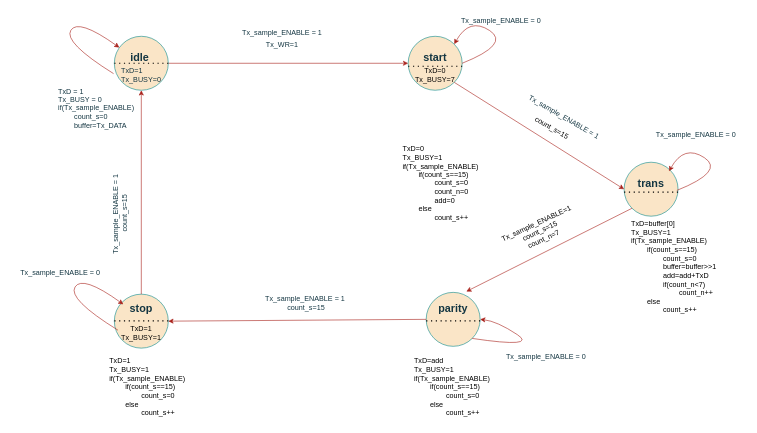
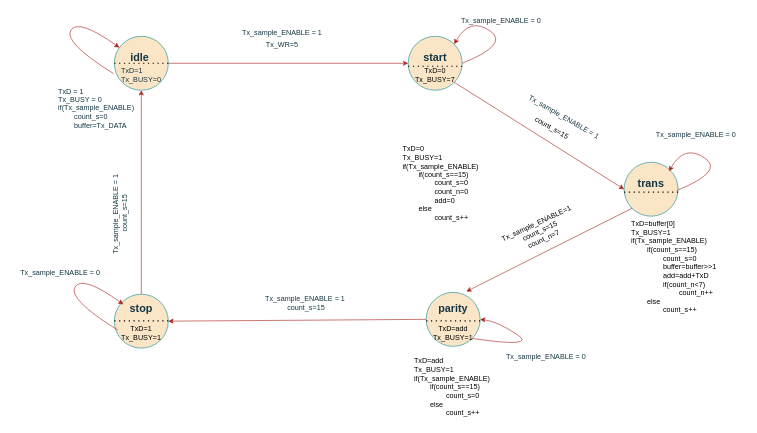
  <mxCell id="0" />
  <mxCell id="1" parent="0" />
  <mxCell id="2" style="edgeStyle=orthogonalEdgeStyle;rounded=0;orthogonalLoop=1;jettySize=auto;html=1;exitX=1;exitY=0.5;exitDx=0;exitDy=0;strokeColor=#A8201A;fontColor=#143642;fillColor=#FAE5C7;" parent="1" source="3" target="4" edge="1"><mxGeometry relative="1" as="geometry" /></mxCell>
  <mxCell id="3" value="" style="ellipse;whiteSpace=wrap;html=1;aspect=fixed;fontSize=18;fontStyle=1;labelBackgroundColor=none;fillColor=#FAE5C7;strokeColor=#0F8B8D;fontColor=#143642;" parent="1" vertex="1"><mxGeometry x="190" y="60" width="90" height="90" as="geometry" /></mxCell>
  <mxCell id="4" value="" style="ellipse;whiteSpace=wrap;html=1;aspect=fixed;fontSize=18;fontStyle=1;labelBackgroundColor=none;fillColor=#FAE5C7;strokeColor=#0F8B8D;fontColor=#143642;" parent="1" vertex="1"><mxGeometry x="680" y="60" width="90" height="90" as="geometry" /></mxCell>
  <mxCell id="5" value="" style="ellipse;whiteSpace=wrap;html=1;aspect=fixed;fontSize=18;fontStyle=1;labelBackgroundColor=none;fillColor=#FAE5C7;strokeColor=#0F8B8D;fontColor=#143642;" parent="1" vertex="1"><mxGeometry x="710" y="487" width="90" height="90" as="geometry" /></mxCell>
  <mxCell id="6" value="" style="ellipse;whiteSpace=wrap;html=1;aspect=fixed;fontSize=18;fontStyle=1;labelBackgroundColor=none;fillColor=#FAE5C7;strokeColor=#0F8B8D;fontColor=#143642;" parent="1" vertex="1"><mxGeometry x="190" y="490" width="90" height="90" as="geometry" /></mxCell>
  <mxCell id="7" value="" style="ellipse;whiteSpace=wrap;html=1;aspect=fixed;fontSize=18;fontStyle=1;labelBackgroundColor=none;fillColor=#FAE5C7;strokeColor=#0F8B8D;fontColor=#143642;" parent="1" vertex="1"><mxGeometry x="1040" y="270" width="90" height="90" as="geometry" /></mxCell>
  <mxCell id="8" value="&lt;font style=&quot;font-size: 18px;&quot;&gt;&lt;span style=&quot;font-size: 18px;&quot;&gt;idle&lt;/span&gt;&lt;/font&gt;" style="text;html=1;strokeColor=none;fillColor=none;align=center;verticalAlign=middle;whiteSpace=wrap;rounded=0;fontSize=18;fontStyle=1;labelBackgroundColor=none;fontColor=#143642;" parent="1" vertex="1"><mxGeometry x="205" y="80" width="55" height="30" as="geometry" /></mxCell>
  <mxCell id="9" value="start" style="text;html=1;strokeColor=none;fillColor=none;align=center;verticalAlign=middle;whiteSpace=wrap;rounded=0;fontSize=18;fontStyle=1;labelBackgroundColor=none;fontColor=#143642;" parent="1" vertex="1"><mxGeometry x="695" y="80" width="60" height="30" as="geometry" /></mxCell>
  <mxCell id="10" value="trans" style="text;html=1;strokeColor=none;fillColor=none;align=center;verticalAlign=middle;whiteSpace=wrap;rounded=0;fontSize=18;fontStyle=1;labelBackgroundColor=none;fontColor=#143642;" parent="1" vertex="1"><mxGeometry x="1055" y="290" width="60" height="30" as="geometry" /></mxCell>
  <mxCell id="11" value="parity" style="text;html=1;strokeColor=none;fillColor=none;align=center;verticalAlign=middle;whiteSpace=wrap;rounded=0;fontSize=18;fontStyle=1;labelBackgroundColor=none;fontColor=#143642;" parent="1" vertex="1"><mxGeometry x="725" y="500" width="60" height="30" as="geometry" /></mxCell>
  <mxCell id="12" value="stop" style="text;html=1;strokeColor=none;fillColor=none;align=center;verticalAlign=middle;whiteSpace=wrap;rounded=0;fontSize=18;fontStyle=1;labelBackgroundColor=none;fontColor=#143642;" parent="1" vertex="1"><mxGeometry x="205" y="500" width="60" height="30" as="geometry" /></mxCell>
  <mxCell id="13" value="&lt;div style=&quot;text-align: left;&quot;&gt;&lt;span style=&quot;background-color: initial;&quot;&gt;TxD = 1&lt;/span&gt;&lt;/div&gt;&lt;div style=&quot;text-align: left;&quot;&gt;&lt;span style=&quot;background-color: initial;&quot;&gt;Tx_BUSY = 0&lt;br&gt;if(Tx_sample_ENABLE)&lt;br&gt;&lt;span style=&quot;white-space: pre;&quot;&gt;&#09;&lt;/span&gt;count_s=0&lt;br&gt;&lt;span style=&quot;white-space: pre;&quot;&gt;&#09;&lt;/span&gt;buffer=Tx_DATA&lt;br&gt;&lt;/span&gt;&lt;/div&gt;" style="text;html=1;strokeColor=none;fillColor=none;align=center;verticalAlign=middle;whiteSpace=wrap;rounded=0;fontColor=#143642;" parent="1" vertex="1"><mxGeometry x="90" y="100" width="140" height="160" as="geometry" /></mxCell>
  <mxCell id="14" value="" style="curved=1;endArrow=classic;html=1;rounded=0;strokeColor=#A8201A;fontColor=#143642;fillColor=#FAE5C7;exitX=-0.014;exitY=0.692;exitDx=0;exitDy=0;exitPerimeter=0;" parent="1" source="3" target="3" edge="1"><mxGeometry width="50" height="50" relative="1" as="geometry"><mxPoint x="130" y="80" as="sourcePoint" /><mxPoint x="180" y="30" as="targetPoint" /><Array as="points"><mxPoint x="105" y="70" /><mxPoint x="130" y="30" /></Array></mxGeometry></mxCell>
  <mxCell id="15" value="" style="curved=1;endArrow=classic;html=1;rounded=0;strokeColor=#A8201A;fontColor=#143642;fillColor=#FAE5C7;exitX=1;exitY=0.5;exitDx=0;exitDy=0;entryX=1;entryY=0;entryDx=0;entryDy=0;" parent="1" source="4" target="4" edge="1"><mxGeometry width="50" height="50" relative="1" as="geometry"><mxPoint x="841" y="120" as="sourcePoint" /><mxPoint x="850" y="77" as="targetPoint" /><Array as="points"><mxPoint x="850" y="73" /><mxPoint x="782" y="28" /></Array></mxGeometry></mxCell>
  <mxCell id="16" value="Tx_sample_ENABLE = 1" style="text;html=1;strokeColor=none;fillColor=none;align=center;verticalAlign=middle;whiteSpace=wrap;rounded=0;fontColor=#143642;" parent="1" vertex="1"><mxGeometry x="400" y="40" width="140" height="30" as="geometry" /></mxCell>
  <mxCell id="17" value="Tx_sample_ENABLE = 0" style="text;html=1;strokeColor=none;fillColor=none;align=center;verticalAlign=middle;whiteSpace=wrap;rounded=0;fontColor=#143642;" parent="1" vertex="1"><mxGeometry x="755" y="20" width="160" height="30" as="geometry" /></mxCell>
  <mxCell id="18" value="" style="curved=1;endArrow=classic;html=1;rounded=0;strokeColor=#A8201A;fontColor=#143642;fillColor=#FAE5C7;exitX=-0.014;exitY=0.692;exitDx=0;exitDy=0;exitPerimeter=0;" parent="1" edge="1"><mxGeometry width="50" height="50" relative="1" as="geometry"><mxPoint x="196" y="550" as="sourcePoint" /><mxPoint x="205" y="507" as="targetPoint" /><Array as="points"><mxPoint x="112" y="498" /><mxPoint x="137" y="458" /></Array></mxGeometry></mxCell>
  <mxCell id="19" value="" style="endArrow=classic;html=1;rounded=0;strokeColor=#A8201A;fontColor=#143642;fillColor=#FAE5C7;entryX=0;entryY=0.5;entryDx=0;entryDy=0;exitX=1;exitY=1;exitDx=0;exitDy=0;" parent="1" source="4" target="7" edge="1"><mxGeometry width="50" height="50" relative="1" as="geometry"><mxPoint x="760" y="130" as="sourcePoint" /><mxPoint x="810" y="80" as="targetPoint" /></mxGeometry></mxCell>
  <mxCell id="20" value="" style="endArrow=classic;html=1;rounded=0;strokeColor=#A8201A;fontColor=#143642;fillColor=#FAE5C7;entryX=1;entryY=0.5;entryDx=0;entryDy=0;exitX=0;exitY=0.5;exitDx=0;exitDy=0;" parent="1" source="5" target="6" edge="1"><mxGeometry width="50" height="50" relative="1" as="geometry"><mxPoint x="800" y="450" as="sourcePoint" /><mxPoint x="850" y="400" as="targetPoint" /></mxGeometry></mxCell>
  <mxCell id="21" value="" style="endArrow=classic;html=1;rounded=0;strokeColor=#A8201A;fontColor=#143642;fillColor=#FAE5C7;entryX=0.5;entryY=1;entryDx=0;entryDy=0;exitX=0.5;exitY=0;exitDx=0;exitDy=0;" parent="1" source="6" target="3" edge="1"><mxGeometry width="50" height="50" relative="1" as="geometry"><mxPoint x="400" y="410" as="sourcePoint" /><mxPoint x="450" y="360" as="targetPoint" /></mxGeometry></mxCell>
  <mxCell id="22" value="" style="endArrow=classic;html=1;rounded=0;strokeColor=#A8201A;fontColor=#143642;fillColor=#FAE5C7;exitX=0;exitY=1;exitDx=0;exitDy=0;entryX=0.744;entryY=-0.016;entryDx=0;entryDy=0;entryPerimeter=0;" parent="1" source="7" target="5" edge="1"><mxGeometry width="50" height="50" relative="1" as="geometry"><mxPoint x="530" y="300" as="sourcePoint" /><mxPoint x="580" y="250" as="targetPoint" /></mxGeometry></mxCell>
  <mxCell id="23" value="" style="curved=1;endArrow=classic;html=1;rounded=0;strokeColor=#A8201A;fontColor=#143642;fillColor=#FAE5C7;exitX=1;exitY=0.5;exitDx=0;exitDy=0;entryX=1;entryY=0;entryDx=0;entryDy=0;" parent="1" edge="1"><mxGeometry width="50" height="50" relative="1" as="geometry"><mxPoint x="1128" y="317" as="sourcePoint" /><mxPoint x="1115" y="285" as="targetPoint" /><Array as="points"><mxPoint x="1208" y="285" /><mxPoint x="1140" y="240" /></Array></mxGeometry></mxCell>
  <mxCell id="24" value="" style="curved=1;endArrow=classic;html=1;rounded=0;strokeColor=#A8201A;fontColor=#143642;fillColor=#FAE5C7;entryX=1;entryY=0.5;entryDx=0;entryDy=0;exitX=1;exitY=1;exitDx=0;exitDy=0;" parent="1" source="5" target="5" edge="1"><mxGeometry width="50" height="50" relative="1" as="geometry"><mxPoint x="771" y="577" as="sourcePoint" /><mxPoint x="803" y="580" as="targetPoint" /><Array as="points"><mxPoint x="896" y="580" /><mxPoint x="828" y="535" /></Array></mxGeometry></mxCell>
  <mxCell id="25" value="TxD=0&lt;br&gt;Tx_BUSY=1&lt;br&gt;if(Tx_sample_ENABLE)&lt;br&gt;&lt;span style=&quot;white-space: pre;&quot;&gt;&#09;&lt;/span&gt;if(count_s==15)&lt;br&gt;&lt;span style=&quot;white-space: pre;&quot;&gt;&#09;&lt;span style=&quot;white-space: pre;&quot;&gt;&#09;&lt;/span&gt;&lt;/span&gt;count_s=0&lt;br&gt;&lt;span style=&quot;white-space: pre;&quot;&gt;&#09;&lt;span style=&quot;white-space: pre;&quot;&gt;&#09;&lt;/span&gt;&lt;/span&gt;count_n=0&lt;br&gt;&lt;span style=&quot;white-space: pre;&quot;&gt;&#09;&lt;span style=&quot;white-space: pre;&quot;&gt;&#09;&lt;/span&gt;&lt;/span&gt;add=0&lt;br&gt;&lt;span style=&quot;white-space: pre;&quot;&gt;&#09;&lt;/span&gt;else&lt;br&gt;&lt;span style=&quot;white-space: pre;&quot;&gt;&#09;&lt;span style=&quot;white-space: pre;&quot;&gt;&#09;&lt;/span&gt;&lt;/span&gt;count_s++" style="text;html=1;strokeColor=none;fillColor=none;align=left;verticalAlign=middle;whiteSpace=wrap;rounded=0;" parent="1" vertex="1"><mxGeometry x="669" y="250" width="135" height="110" as="geometry" /></mxCell>
  <mxCell id="26" value="Tx_sample_ENABLE = 0" style="text;html=1;strokeColor=none;fillColor=none;align=center;verticalAlign=middle;whiteSpace=wrap;rounded=0;fontColor=#143642;" parent="1" vertex="1"><mxGeometry x="1080" y="210" width="160" height="30" as="geometry" /></mxCell>
  <mxCell id="27" value="TxD=buffer[0]&lt;br&gt;Tx_BUSY=1&lt;br&gt;if(Tx_sample_ENABLE)&lt;br&gt;&lt;span style=&quot;white-space: pre;&quot;&gt;&#09;&lt;/span&gt;if(count_s==15)&lt;br&gt;&lt;span style=&quot;white-space: pre;&quot;&gt;&#09;&lt;span style=&quot;white-space: pre;&quot;&gt;&#09;&lt;/span&gt;&lt;/span&gt;count_s=0&lt;br&gt;&lt;span style=&quot;white-space: pre;&quot;&gt;&#09;&lt;span style=&quot;white-space: pre;&quot;&gt;&#09;&lt;/span&gt;&lt;/span&gt;buffer=buffer&amp;gt;&amp;gt;1&lt;br&gt;&lt;span style=&quot;white-space: pre;&quot;&gt;&#09;&lt;span style=&quot;white-space: pre;&quot;&gt;&#09;&lt;/span&gt;&lt;/span&gt;add=add+TxD&lt;br&gt;&lt;span style=&quot;white-space: pre;&quot;&gt;&#09;&lt;span style=&quot;white-space: pre;&quot;&gt;&#09;&lt;/span&gt;&lt;/span&gt;if(count_n&amp;lt;7)&lt;br&gt;&lt;span style=&quot;white-space: pre;&quot;&gt;&#09;&lt;span style=&quot;white-space: pre;&quot;&gt;&#09;&lt;/span&gt;&lt;/span&gt;&lt;span style=&quot;white-space: pre;&quot;&gt;&#09;&lt;/span&gt;count_n++&lt;br&gt;&lt;span style=&quot;white-space: pre;&quot;&gt;&#09;&lt;/span&gt;else&lt;br&gt;&lt;span style=&quot;white-space: pre;&quot;&gt;&lt;span style=&quot;white-space: pre;&quot;&gt;&#09;&lt;/span&gt;&#09;&lt;/span&gt;count_s++" style="text;html=1;strokeColor=none;fillColor=none;align=left;verticalAlign=middle;whiteSpace=wrap;rounded=0;" parent="1" vertex="1"><mxGeometry x="1050" y="390" width="135" height="110" as="geometry" /></mxCell>
  <mxCell id="28" value="count_s=15" style="text;html=1;strokeColor=none;fillColor=none;align=center;verticalAlign=middle;whiteSpace=wrap;rounded=0;rotation=30;" parent="1" vertex="1"><mxGeometry x="880" y="200" width="80" height="25" as="geometry" /></mxCell>
  <mxCell id="29" value="Tx_sample_ENABLE=1&lt;br&gt;count_s=15&lt;br&gt;count_n=7" style="text;html=1;strokeColor=none;fillColor=none;align=center;verticalAlign=middle;whiteSpace=wrap;rounded=0;rotation=-25;" parent="1" vertex="1"><mxGeometry x="860" y="360" width="80" height="50" as="geometry" /></mxCell>
  <mxCell id="30" value="Tx_sample_ENABLE = 0" style="text;html=1;strokeColor=none;fillColor=none;align=center;verticalAlign=middle;whiteSpace=wrap;rounded=0;fontColor=#143642;" parent="1" vertex="1"><mxGeometry x="830" y="580" width="160" height="30" as="geometry" /></mxCell>
  <mxCell id="31" value="TxD=add&lt;br&gt;Tx_BUSY=1&lt;br&gt;if(Tx_sample_ENABLE)&lt;br&gt;&lt;span style=&quot;white-space: pre;&quot;&gt;&#09;&lt;/span&gt;if(count_s==15)&lt;br&gt;&lt;span style=&quot;white-space: pre;&quot;&gt;&#09;&lt;span style=&quot;white-space: pre;&quot;&gt;&#09;&lt;/span&gt;&lt;/span&gt;count_s=0&lt;br&gt;&lt;span style=&quot;white-space: pre;&quot;&gt;&#09;&lt;/span&gt;else&lt;br&gt;&lt;span style=&quot;white-space: pre;&quot;&gt;&lt;span style=&quot;white-space: pre;&quot;&gt;&#09;&lt;/span&gt;&#09;&lt;/span&gt;count_s++" style="text;html=1;strokeColor=none;fillColor=none;align=left;verticalAlign=middle;whiteSpace=wrap;rounded=0;" parent="1" vertex="1"><mxGeometry x="687.5" y="590" width="135" height="110" as="geometry" /></mxCell>
  <mxCell id="32" value="Tx_sample_ENABLE = 1&amp;nbsp; count_s=15" style="text;html=1;strokeColor=none;fillColor=none;align=center;verticalAlign=middle;whiteSpace=wrap;rounded=0;fontColor=#143642;" parent="1" vertex="1"><mxGeometry x="440" y="490" width="140" height="30" as="geometry" /></mxCell>
  <mxCell id="33" value="Tx_sample_ENABLE = 1" style="text;html=1;strokeColor=none;fillColor=none;align=center;verticalAlign=middle;whiteSpace=wrap;rounded=0;fontColor=#143642;rotation=30;" parent="1" vertex="1"><mxGeometry x="870" y="180" width="140" height="30" as="geometry" /></mxCell>
- <mxCell id="34" value="TxD=1&lt;br&gt;Tx_BUSY=1&lt;br&gt;if(Tx_sample_ENABLE)&lt;br&gt;&lt;span style=&quot;white-space: pre;&quot;&gt;&#09;&lt;/span&gt;if(count_s==15)&lt;br&gt;&lt;span style=&quot;white-space: pre;&quot;&gt;&#09;&lt;span style=&quot;white-space: pre;&quot;&gt;&#09;&lt;/span&gt;&lt;/span&gt;count_s=0&lt;br&gt;&lt;span style=&quot;white-space: pre;&quot;&gt;&#09;&lt;/span&gt;else&lt;br&gt;&lt;span style=&quot;white-space: pre;&quot;&gt;&lt;span style=&quot;white-space: pre;&quot;&gt;&#09;&lt;/span&gt;&#09;&lt;/span&gt;count_s++" style="text;html=1;strokeColor=none;fillColor=none;align=left;verticalAlign=middle;whiteSpace=wrap;rounded=0;" parent="1" vertex="1"><mxGeometry x="180" y="590" width="135" height="110" as="geometry" /></mxCell>
  <mxCell id="35" value="Tx_sample_ENABLE = 1&amp;nbsp; count_s=15" style="text;html=1;strokeColor=none;fillColor=none;align=center;verticalAlign=middle;whiteSpace=wrap;rounded=0;fontColor=#143642;rotation=-90;" parent="1" vertex="1"><mxGeometry x="130" y="340" width="140" height="30" as="geometry" /></mxCell>
  <mxCell id="36" value="Tx_sample_ENABLE = 0" style="text;html=1;strokeColor=none;fillColor=none;align=center;verticalAlign=middle;whiteSpace=wrap;rounded=0;fontColor=#143642;" parent="1" vertex="1"><mxGeometry x="20" y="440" width="160" height="30" as="geometry" /></mxCell>
- <mxCell id="37" value="Tx_WR=1" style="text;html=1;strokeColor=none;fillColor=none;align=center;verticalAlign=middle;whiteSpace=wrap;rounded=0;fontColor=#143642;" parent="1" vertex="1"><mxGeometry x="400" y="60" width="140" height="30" as="geometry" /></mxCell>
+ <mxCell id="37" value="Tx_WR=5" style="text;html=1;strokeColor=none;fillColor=none;align=center;verticalAlign=middle;whiteSpace=wrap;rounded=0;fontColor=#143642;" parent="1" vertex="1"><mxGeometry x="400" y="60" width="140" height="30" as="geometry" /></mxCell>
  <mxCell id="38" value="&lt;div style=&quot;border-color: var(--border-color); color: rgb(20, 54, 66); text-align: left;&quot;&gt;TxD=1&lt;/div&gt;&lt;div style=&quot;border-color: var(--border-color); color: rgb(20, 54, 66); text-align: left;&quot;&gt;&lt;span style=&quot;border-color: var(--border-color); background-color: initial;&quot;&gt;Tx_BUSY=0&lt;/span&gt;&lt;/div&gt;" style="text;html=1;strokeColor=none;fillColor=none;align=center;verticalAlign=middle;whiteSpace=wrap;rounded=0;" parent="1" vertex="1"><mxGeometry x="196.25" y="110" width="77.5" height="30" as="geometry" /></mxCell>
  <mxCell id="39" value="" style="endArrow=none;dashed=1;html=1;dashPattern=1 3;strokeWidth=2;rounded=0;exitX=1;exitY=0.5;exitDx=0;exitDy=0;" parent="1" source="3" edge="1"><mxGeometry width="50" height="50" relative="1" as="geometry"><mxPoint x="40" y="150" as="sourcePoint" /><mxPoint x="190" y="105" as="targetPoint" /></mxGeometry></mxCell>
  <mxCell id="40" value="" style="endArrow=none;dashed=1;html=1;dashPattern=1 3;strokeWidth=2;rounded=0;exitX=1;exitY=0.5;exitDx=0;exitDy=0;" parent="1" edge="1"><mxGeometry width="50" height="50" relative="1" as="geometry"><mxPoint x="770" y="110" as="sourcePoint" /><mxPoint x="680" y="110" as="targetPoint" /></mxGeometry></mxCell>
  <mxCell id="41" value="TxD=0&lt;br style=&quot;border-color: var(--border-color); text-align: left;&quot;&gt;&lt;span style=&quot;text-align: left;&quot;&gt;Tx_BUSY=7&lt;/span&gt;" style="text;html=1;strokeColor=none;fillColor=none;align=center;verticalAlign=middle;whiteSpace=wrap;rounded=0;" parent="1" vertex="1"><mxGeometry x="695" y="110" width="60" height="30" as="geometry" /></mxCell>
  <mxCell id="42" value="" style="endArrow=none;dashed=1;html=1;dashPattern=1 3;strokeWidth=2;rounded=0;exitX=1;exitY=0.5;exitDx=0;exitDy=0;" parent="1" edge="1"><mxGeometry width="50" height="50" relative="1" as="geometry"><mxPoint x="1130" y="320" as="sourcePoint" /><mxPoint x="1040" y="320" as="targetPoint" /></mxGeometry></mxCell>
  <mxCell id="43" value="" style="endArrow=none;dashed=1;html=1;dashPattern=1 3;strokeWidth=2;rounded=0;exitX=1;exitY=0.5;exitDx=0;exitDy=0;" parent="1" edge="1"><mxGeometry width="50" height="50" relative="1" as="geometry"><mxPoint x="800" y="534.68" as="sourcePoint" /><mxPoint x="710" y="534.68" as="targetPoint" /></mxGeometry></mxCell>
+ <mxCell id="44" value="TxD=add&lt;br style=&quot;border-color: var(--border-color); text-align: left;&quot;&gt;&lt;span style=&quot;text-align: left;&quot;&gt;Tx_BUSY=1&lt;/span&gt;" style="text;html=1;strokeColor=none;fillColor=none;align=center;verticalAlign=middle;whiteSpace=wrap;rounded=0;" parent="1" vertex="1"><mxGeometry x="725" y="540" width="60" height="30" as="geometry" /></mxCell>
  <mxCell id="45" value="" style="endArrow=none;dashed=1;html=1;dashPattern=1 3;strokeWidth=2;rounded=0;exitX=1;exitY=0.5;exitDx=0;exitDy=0;" parent="1" edge="1"><mxGeometry width="50" height="50" relative="1" as="geometry"><mxPoint x="280" y="534.68" as="sourcePoint" /><mxPoint x="190" y="534.68" as="targetPoint" /></mxGeometry></mxCell>
  <mxCell id="46" value="TxD=1&lt;br&gt;&lt;span style=&quot;text-align: left;&quot;&gt;Tx_BUSY=1&lt;/span&gt;" style="text;html=1;strokeColor=none;fillColor=none;align=center;verticalAlign=middle;whiteSpace=wrap;rounded=0;" parent="1" vertex="1"><mxGeometry x="205" y="540" width="60" height="30" as="geometry" /></mxCell>
